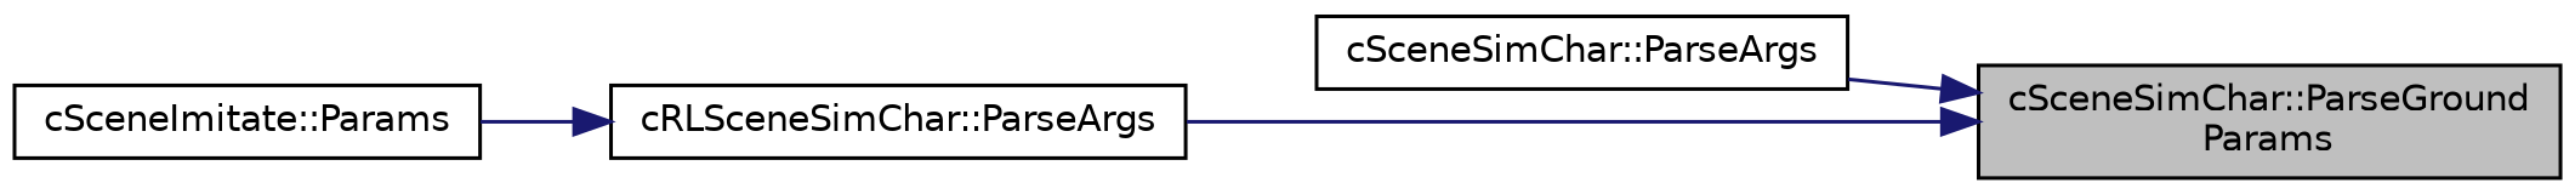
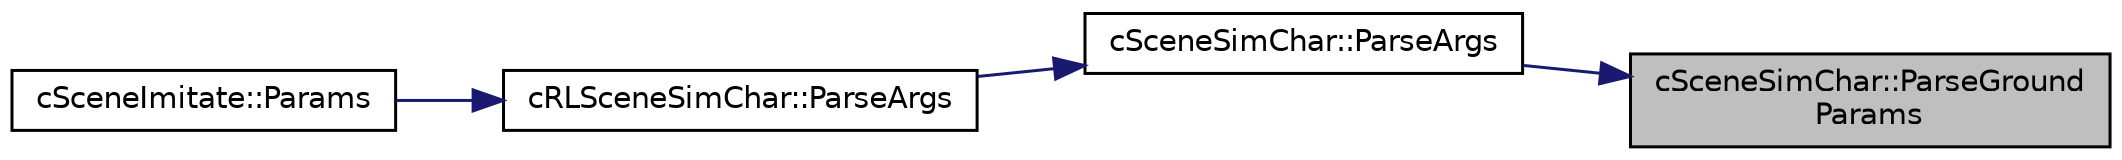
  digraph {
    fontname="DejaVu Sans"
    rankdir=RL
    node [color=black fillcolor=white fontname="DejaVu Sans" fontsize=10 shape=record style=filled]
    edge [color=midnightblue dir=back fontname="DejaVu Sans" fontsize=10 labelfontname=Helvetica labelfontsize=10 style=solid]
    n1 [fillcolor=grey75 fontcolor=black height=0.2 label="cSceneSimChar::ParseGround\lParams" width=0.4]
    n2 [height=0.2 label="cSceneSimChar::ParseArgs" width=0.4]
    n3 [height=0.2 label="cRLSceneSimChar::ParseArgs" width=0.4]
    n4 [height=0.2 label="cSceneImitate::Params" width=0.4]
    n1 -> n2
-   n1 -> n3
+   n2 -> n3
    n3 -> n4
  }
